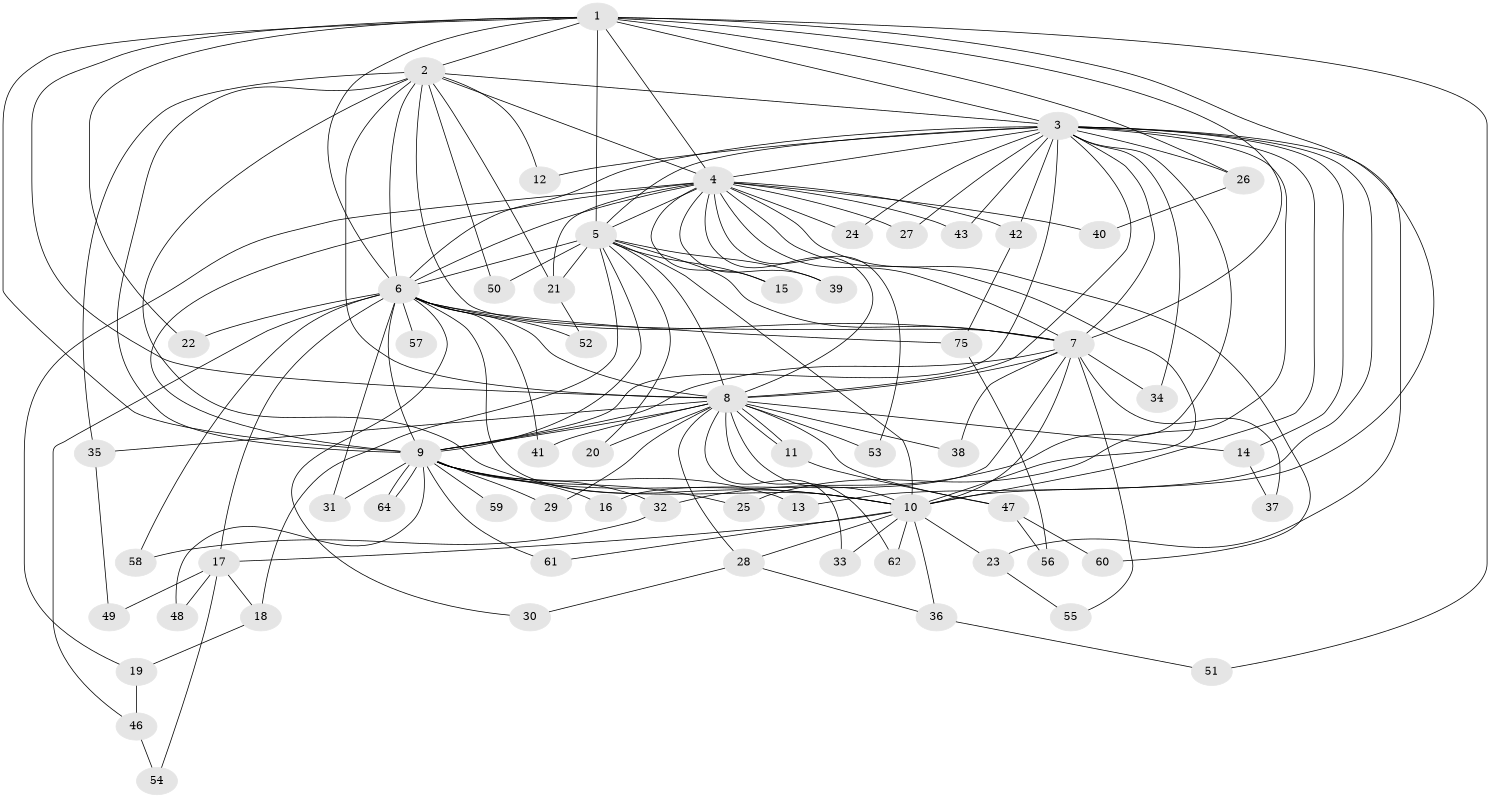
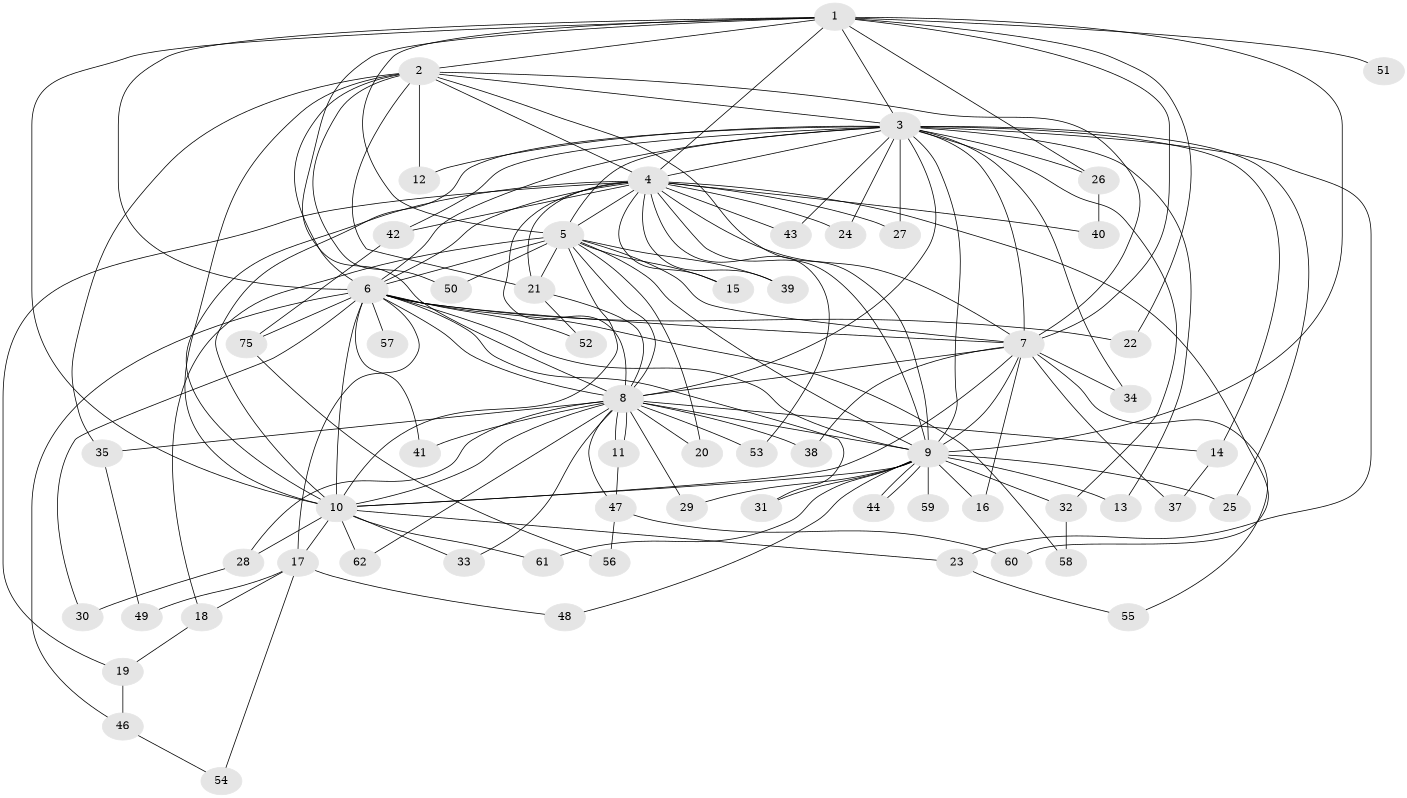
  graph {
    node [color=gray90 style=filled]
    1
    2
    3
    4
    5
    6
    7
    8
    9
    10
    22
    26
    51
    12
    35
    50
    21
    13
    14
    23
    24
    25
    27
    32
    34
    42
    43
    15
    19
    39
    40
    53
    60
    18
    20
    17
    30
    31
    41
    n40 [label=75]
    46
    52
    57
    58
    16
    37
    38
    55
    11
    28
    29
    33
    47
    62
-   44 [label=64]
+   44
    48
    59
    61
-   36
    49
    54
    56
    1 -- 2
    1 -- 3
    1 -- 4
    1 -- 5
    1 -- 6
    1 -- 7
    1 -- 8
    1 -- 9
    1 -- 10
    1 -- 22
    1 -- 26
    1 -- 51
    2 -- 3
    2 -- 4
    2 -- 6
    2 -- 7
-   2 -- 8
+   21 -- 8
    2 -- 9
    2 -- 10
    2 -- 12
    2 -- 35
    2 -- 50
    2 -- 21
    3 -- 4
    3 -- 5
    3 -- 6
    3 -- 7
    3 -- 8
    3 -- 9
    3 -- 10
    3 -- 26
    3 -- 12
    3 -- 13
    3 -- 14
    3 -- 23
    3 -- 24
    3 -- 25
    3 -- 27
    3 -- 32
    3 -- 34
    3 -- 42
    3 -- 43
    4 -- 5
    4 -- 6
    4 -- 7
    4 -- 8
    4 -- 9
    4 -- 10
    4 -- 21
    4 -- 24
    4 -- 27
    4 -- 42
    4 -- 43
    4 -- 15
    4 -- 19
    4 -- 39
    4 -- 40
    4 -- 53
    4 -- 60
    5 -- 6
    5 -- 7
    5 -- 8
    5 -- 9
    5 -- 10
    5 -- 50
    5 -- 21
    5 -- 15
    5 -- 39
    5 -- 18
    5 -- 20
    6 -- 7
    6 -- 8
    6 -- 9
    6 -- 10
    6 -- 22
    6 -- 17
    6 -- 30
    6 -- 31
    6 -- 41
    6 -- n40
    6 -- 46
    6 -- 52
    6 -- 57
    6 -- 58
    7 -- 8
    7 -- 9
    7 -- 10
    7 -- 34
    7 -- 16
    7 -- 37
    7 -- 38
    7 -- 55
    8 -- 9
    8 -- 10
    8 -- 35
    8 -- 14
    8 -- 53
    8 -- 20
    8 -- 41
    8 -- 38
    8 -- 11
    8 -- 11
    8 -- 28
    8 -- 29
    8 -- 33
    8 -- 47
    8 -- 62
    9 -- 10
    9 -- 13
    9 -- 25
    9 -- 32
    9 -- 31
    9 -- 16
    9 -- 29
    9 -- 44
    9 -- 44
    9 -- 48
    9 -- 59
    9 -- 61
    10 -- 23
    10 -- 17
    10 -- 28
    10 -- 33
    10 -- 62
    10 -- 61
-   10 -- 36
    26 -- 40
    35 -- 49
    21 -- 52
    14 -- 37
    23 -- 55
    32 -- 58
    42 -- n40
    19 -- 46
    18 -- 19
    17 -- 18
    17 -- 48
    17 -- 49
    17 -- 54
    n40 -- 56
    46 -- 54
    11 -- 47
    28 -- 30
-   28 -- 36
    47 -- 60
    47 -- 56
-   36 -- 51
  }
